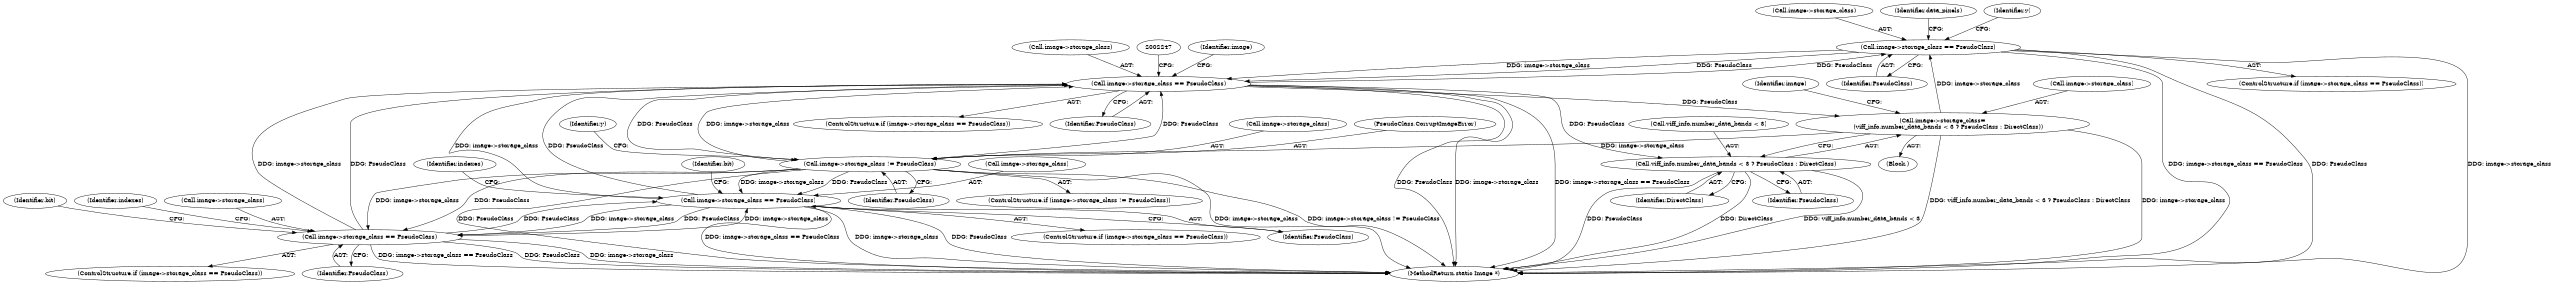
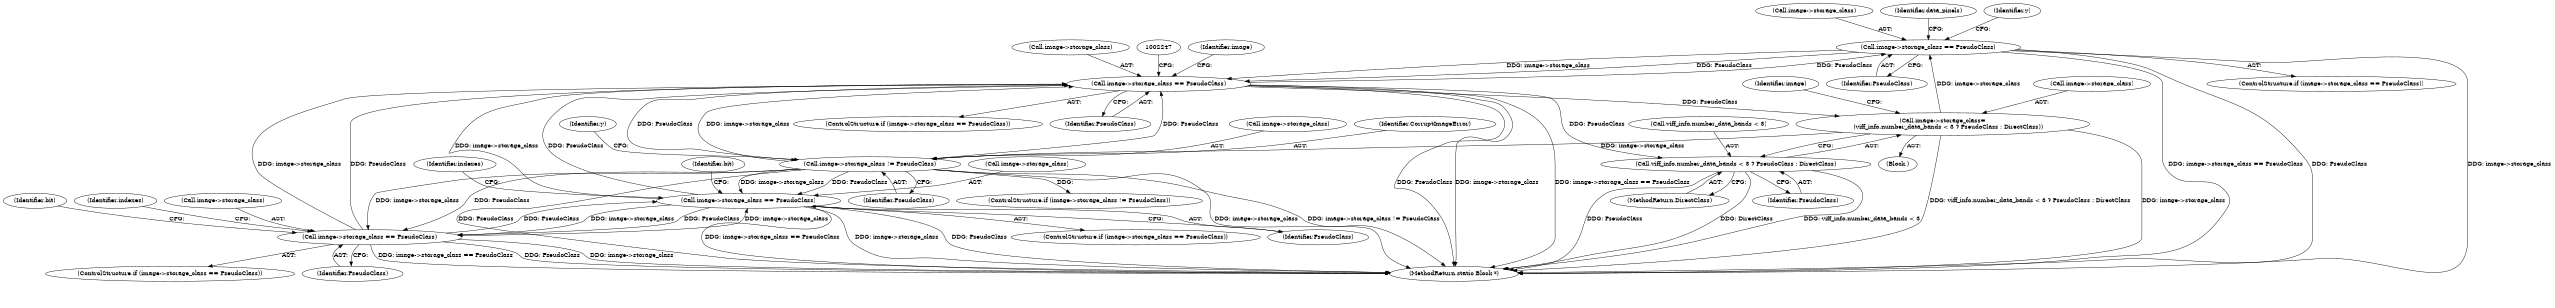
  digraph {
    n1 [label="(Call,image->storage_class == PseudoClass)"]
    n2 [label="(Call,image->storage_class == PseudoClass)"]
    n3 [label="(Identifier,PseudoClass)"]
-   n4 [label="(MethodReturn,static Image *)"]
+   n4 [label="(MethodReturn,static Block *)"]
    n5 [label="(ControlStructure,if (image->storage_class == PseudoClass))"]
    n6 [label="(Call,image->storage_class=\n      (viff_info.number_data_bands < 3 ? PseudoClass : DirectClass))"]
    n7 [label="(Call,image->storage_class != PseudoClass)"]
    n8 [label="(Call,viff_info.number_data_bands < 3 ? PseudoClass : DirectClass)"]
    n9 [label="(ControlStructure,if (image->storage_class == PseudoClass))"]
    n10 [label="(Identifier,PseudoClass)"]
    n11 [label="(Block,)"]
    n12 [label="(Call,image->storage_class == PseudoClass)"]
    n13 [label="(Call,image->storage_class == PseudoClass)"]
    n14 [label="(Identifier,PseudoClass)"]
    n15 [label="(ControlStructure,if (image->storage_class != PseudoClass))"]
    n16 [label="(Identifier,PseudoClass)"]
-   n17 [label="(Identifier,DirectClass)"]
+   n17 [label="(MethodReturn,DirectClass)"]
    n18 [label="(ControlStructure,if (image->storage_class == PseudoClass))"]
    n19 [label="(Identifier,PseudoClass)"]
    n20 [label="(ControlStructure,if (image->storage_class == PseudoClass))"]
    n21 [label="(Identifier,PseudoClass)"]
    n22 [label="(Call,image->storage_class)"]
    n23 [label="(Identifier,image)"]
    n24 [label="(Call,viff_info.number_data_bands < 3)"]
    n25 [label="(Call,image->storage_class)"]
    n26 [label="(Call,image->storage_class)"]
    n27 [label="(Identifier,image)"]
    n28 [label="(Identifier,bit)"]
    n29 [label="(Identifier,data_pixels)"]
    n30 [label="(Identifier,bit)"]
    n31 [label="(Identifier,y)"]
    n32 [label="(Call,image->storage_class)"]
    n33 [label="(Identifier,indexes)"]
    n34 [label="(Call,image->storage_class)"]
    n35 [label="(Identifier,indexes)"]
    n36 [label="(Identifier,y)"]
    n37 [label="(Call,image->storage_class)"]
-   n38 [label="(PseudoClass,CorruptImageError)"]
-   1002247 [label=2002247]
+   n38 [label="(Identifier,CorruptImageError)"]
+   1002247
    n1 -> n2 [label="DDG: image->storage_class"]
    n1 -> n2 [label="DDG: PseudoClass"]
    n1 -> n3 [label="CFG: "]
    n1 -> n4 [label="DDG: image->storage_class"]
    n1 -> n4 [label="DDG: image->storage_class == PseudoClass"]
    n1 -> n4 [label="DDG: PseudoClass"]
    n1 -> n5 [label="AST: "]
    n2 -> n1 [label="DDG: PseudoClass"]
    n2 -> n4 [label="DDG: PseudoClass"]
    n2 -> n4 [label="DDG: image->storage_class"]
    n2 -> n4 [label="DDG: image->storage_class == PseudoClass"]
    n2 -> n6 [label="DDG: PseudoClass"]
    n2 -> n7 [label="DDG: PseudoClass"]
    n2 -> n8 [label="DDG: PseudoClass"]
    n2 -> n9 [label="AST: "]
    n2 -> n10 [label="CFG: "]
    n3 -> n1 [label="AST: "]
    n6 -> n1 [label="DDG: image->storage_class"]
    n6 -> n4 [label="DDG: viff_info.number_data_bands < 3 ? PseudoClass : DirectClass"]
    n6 -> n4 [label="DDG: image->storage_class"]
    n6 -> n7 [label="DDG: image->storage_class"]
    n6 -> n8 [label="CFG: "]
    n6 -> n11 [label="AST: "]
    n7 -> n2 [label="DDG: image->storage_class"]
    n7 -> n2 [label="DDG: PseudoClass"]
    n7 -> n4 [label="DDG: image->storage_class"]
    n7 -> n4 [label="DDG: image->storage_class != PseudoClass"]
    n7 -> n4 [label="DDG: PseudoClass"]
    n7 -> n12 [label="DDG: image->storage_class"]
    n7 -> n12 [label="DDG: PseudoClass"]
    n7 -> n13 [label="DDG: image->storage_class"]
    n7 -> n13 [label="DDG: PseudoClass"]
    n7 -> n14 [label="CFG: "]
-   n7 -> n15 [label="AST: "]
+   n7 -> n15 [label="DDG: "]
    n8 -> n4 [label="DDG: PseudoClass"]
    n8 -> n4 [label="DDG: DirectClass"]
    n8 -> n4 [label="DDG: viff_info.number_data_bands < 3"]
    n8 -> n6 [label="AST: "]
    n8 -> n16 [label="CFG: "]
    n8 -> n17 [label="CFG: "]
    n10 -> n2 [label="AST: "]
    n12 -> n2 [label="DDG: image->storage_class"]
    n12 -> n2 [label="DDG: PseudoClass"]
    n12 -> n4 [label="DDG: image->storage_class == PseudoClass"]
    n12 -> n4 [label="DDG: image->storage_class"]
    n12 -> n4 [label="DDG: PseudoClass"]
    n12 -> n13 [label="DDG: image->storage_class"]
    n12 -> n13 [label="DDG: PseudoClass"]
    n12 -> n18 [label="AST: "]
    n12 -> n19 [label="CFG: "]
    n13 -> n2 [label="DDG: image->storage_class"]
    n13 -> n2 [label="DDG: PseudoClass"]
    n13 -> n4 [label="DDG: PseudoClass"]
    n13 -> n4 [label="DDG: image->storage_class"]
    n13 -> n4 [label="DDG: image->storage_class == PseudoClass"]
    n13 -> n12 [label="DDG: image->storage_class"]
    n13 -> n12 [label="DDG: PseudoClass"]
    n13 -> n20 [label="AST: "]
    n13 -> n21 [label="CFG: "]
    n14 -> n7 [label="AST: "]
    n16 -> n8 [label="AST: "]
    n17 -> n8 [label="AST: "]
    n19 -> n12 [label="AST: "]
    n21 -> n13 [label="AST: "]
    n22 -> n6 [label="AST: "]
    n23 -> n6 [label="CFG: "]
    n24 -> n8 [label="AST: "]
    n25 -> n1 [label="AST: "]
    n26 -> n13 [label="AST: "]
    n27 -> n2 [label="CFG: "]
    n28 -> n12 [label="CFG: "]
    n29 -> n1 [label="CFG: "]
    n30 -> n13 [label="CFG: "]
    n31 -> n7 [label="CFG: "]
    n32 -> n12 [label="AST: "]
    n33 -> n13 [label="CFG: "]
    n34 -> n2 [label="AST: "]
    n35 -> n12 [label="CFG: "]
    n36 -> n1 [label="CFG: "]
    n37 -> n7 [label="AST: "]
    n38 -> n7 [label="AST: "]
    1002247 -> n2 [label="CFG: "]
  }
